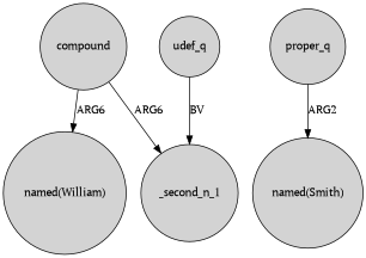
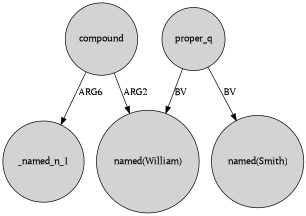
  digraph {
    fontname="PT Serif"
    node [fontname="PT Serif" shape=circle style=filled]
    edge [fontname="PT Serif"]
    compound
    "named(William)"
-   _second_n_1
-   udef_q
+   _second_n_1 [label=_named_n_1]
    proper_q
    "named(Smith)"
-   compound -> "named(William)" [label=ARG6]
+   compound -> "named(William)" [label=ARG2]
    compound -> _second_n_1 [label=ARG6]
-   udef_q -> _second_n_1 [label=BV]
-   proper_q -> "named(Smith)" [label=ARG2]
+   proper_q -> "named(William)" [label=BV]
+   proper_q -> "named(Smith)" [label=BV]
  }
